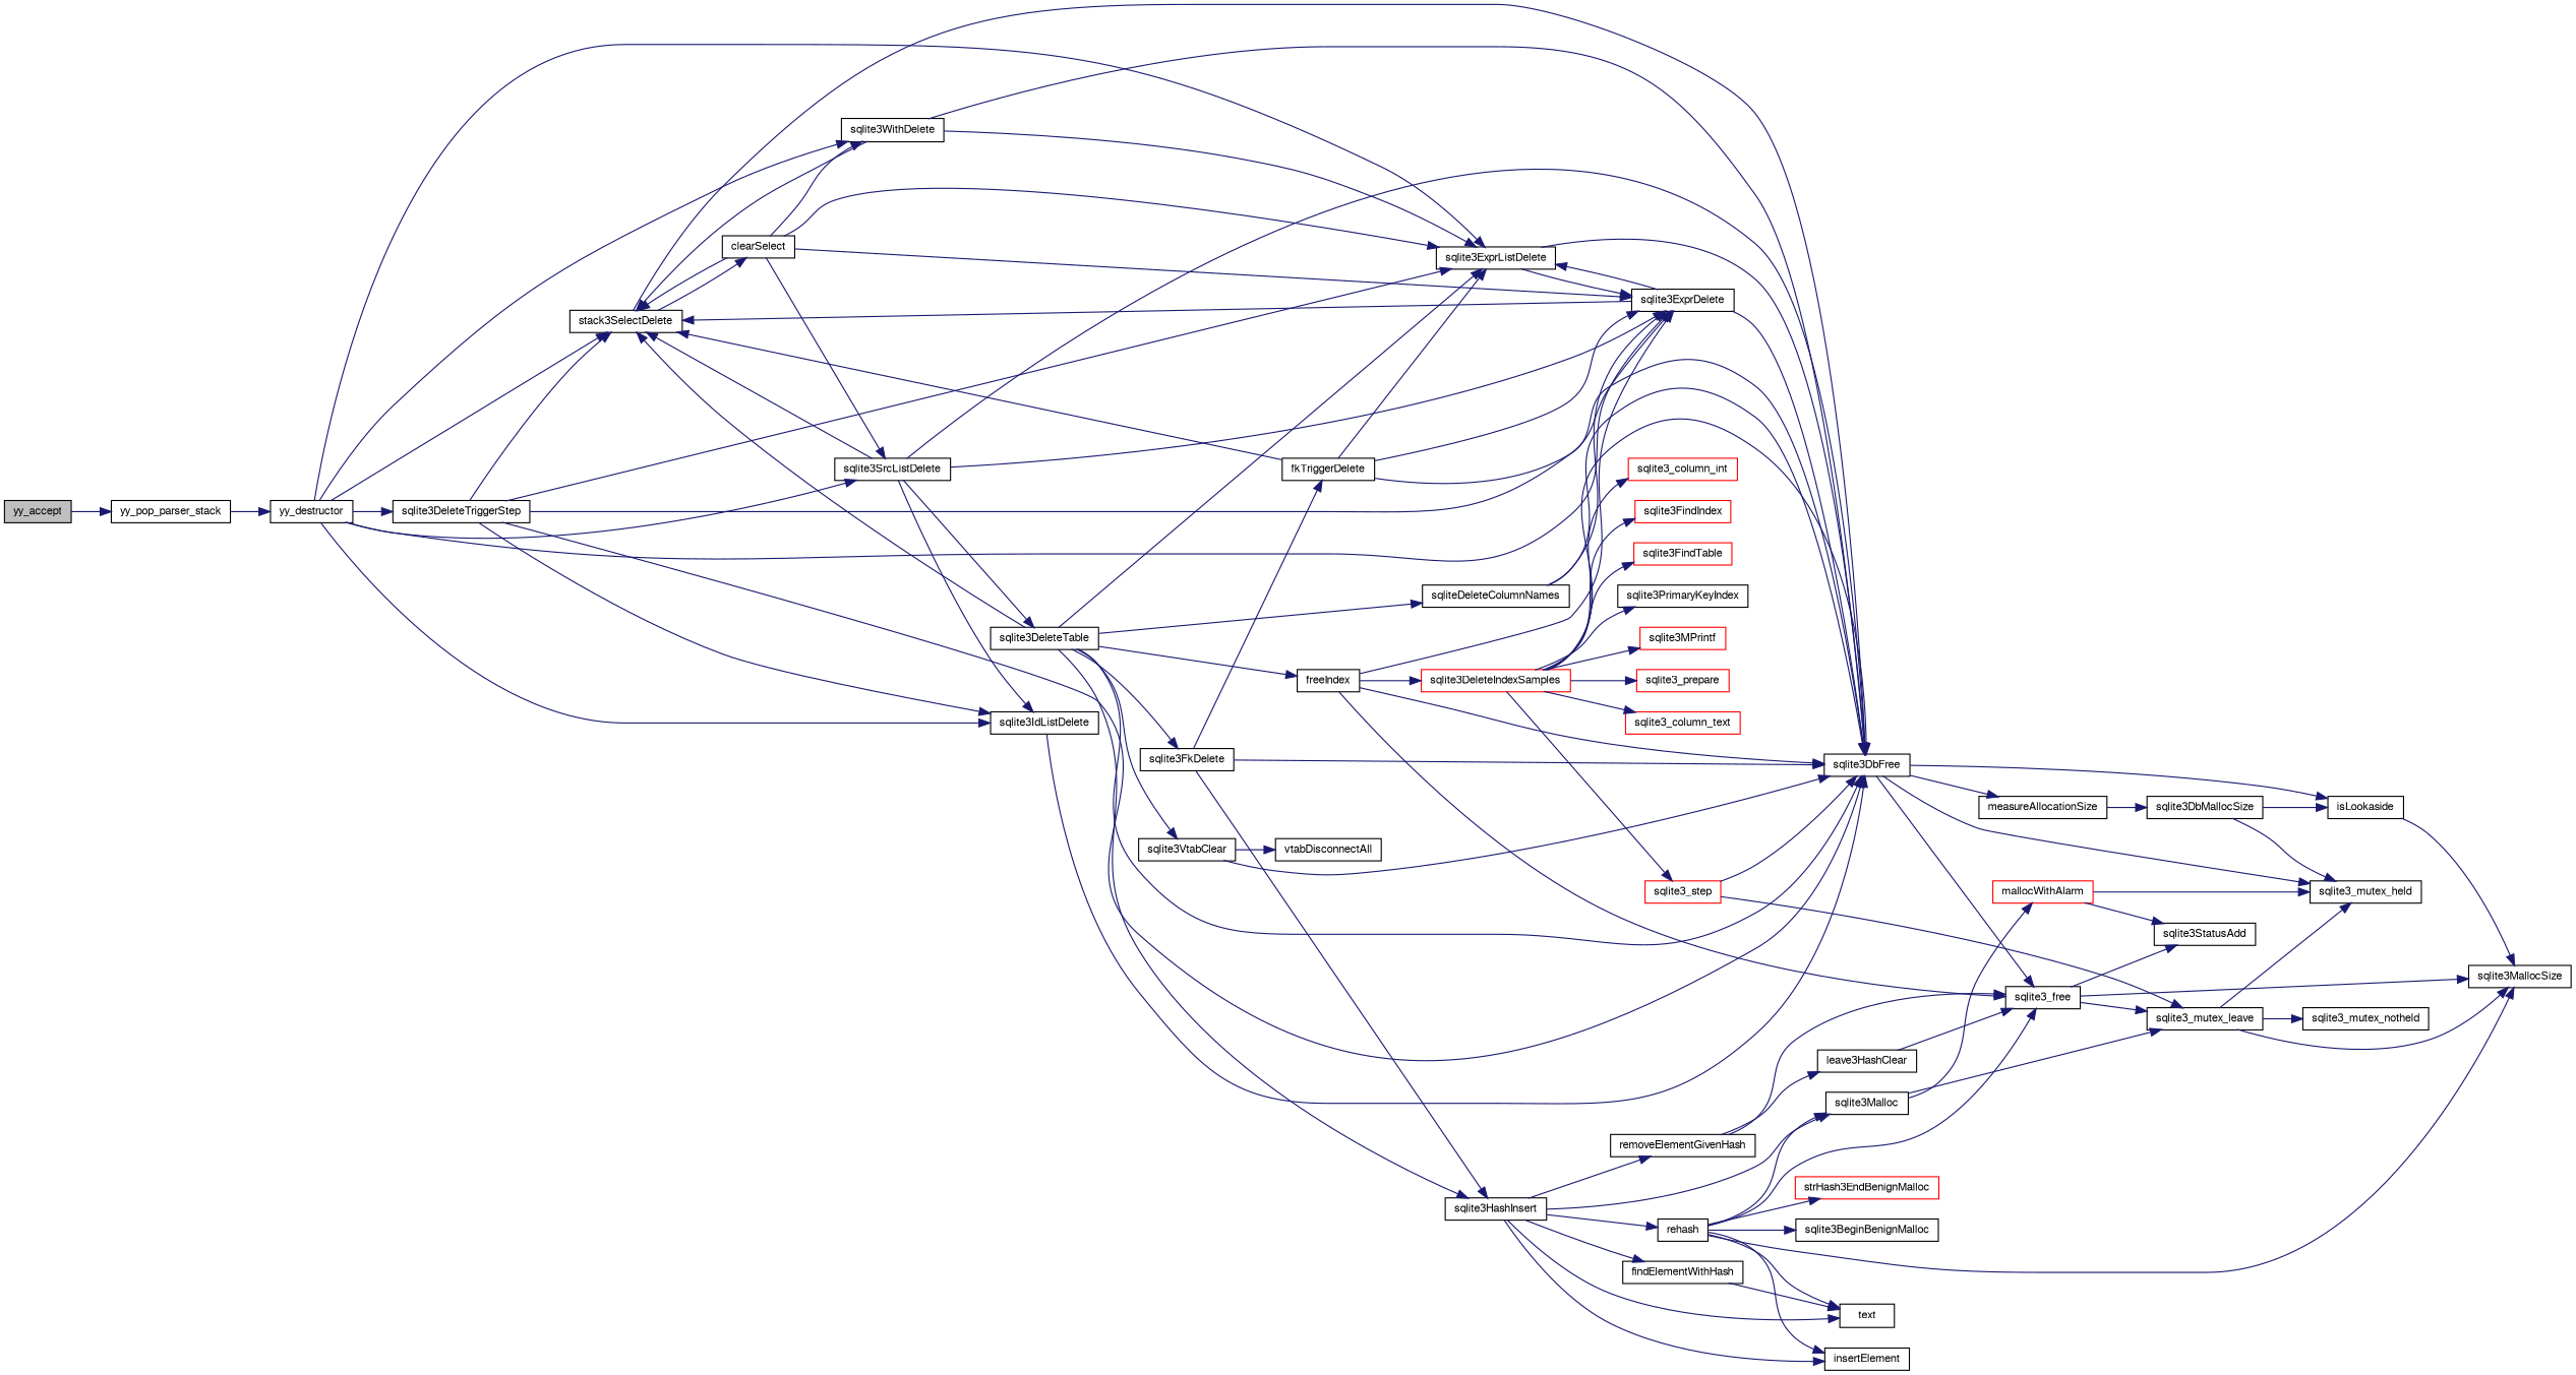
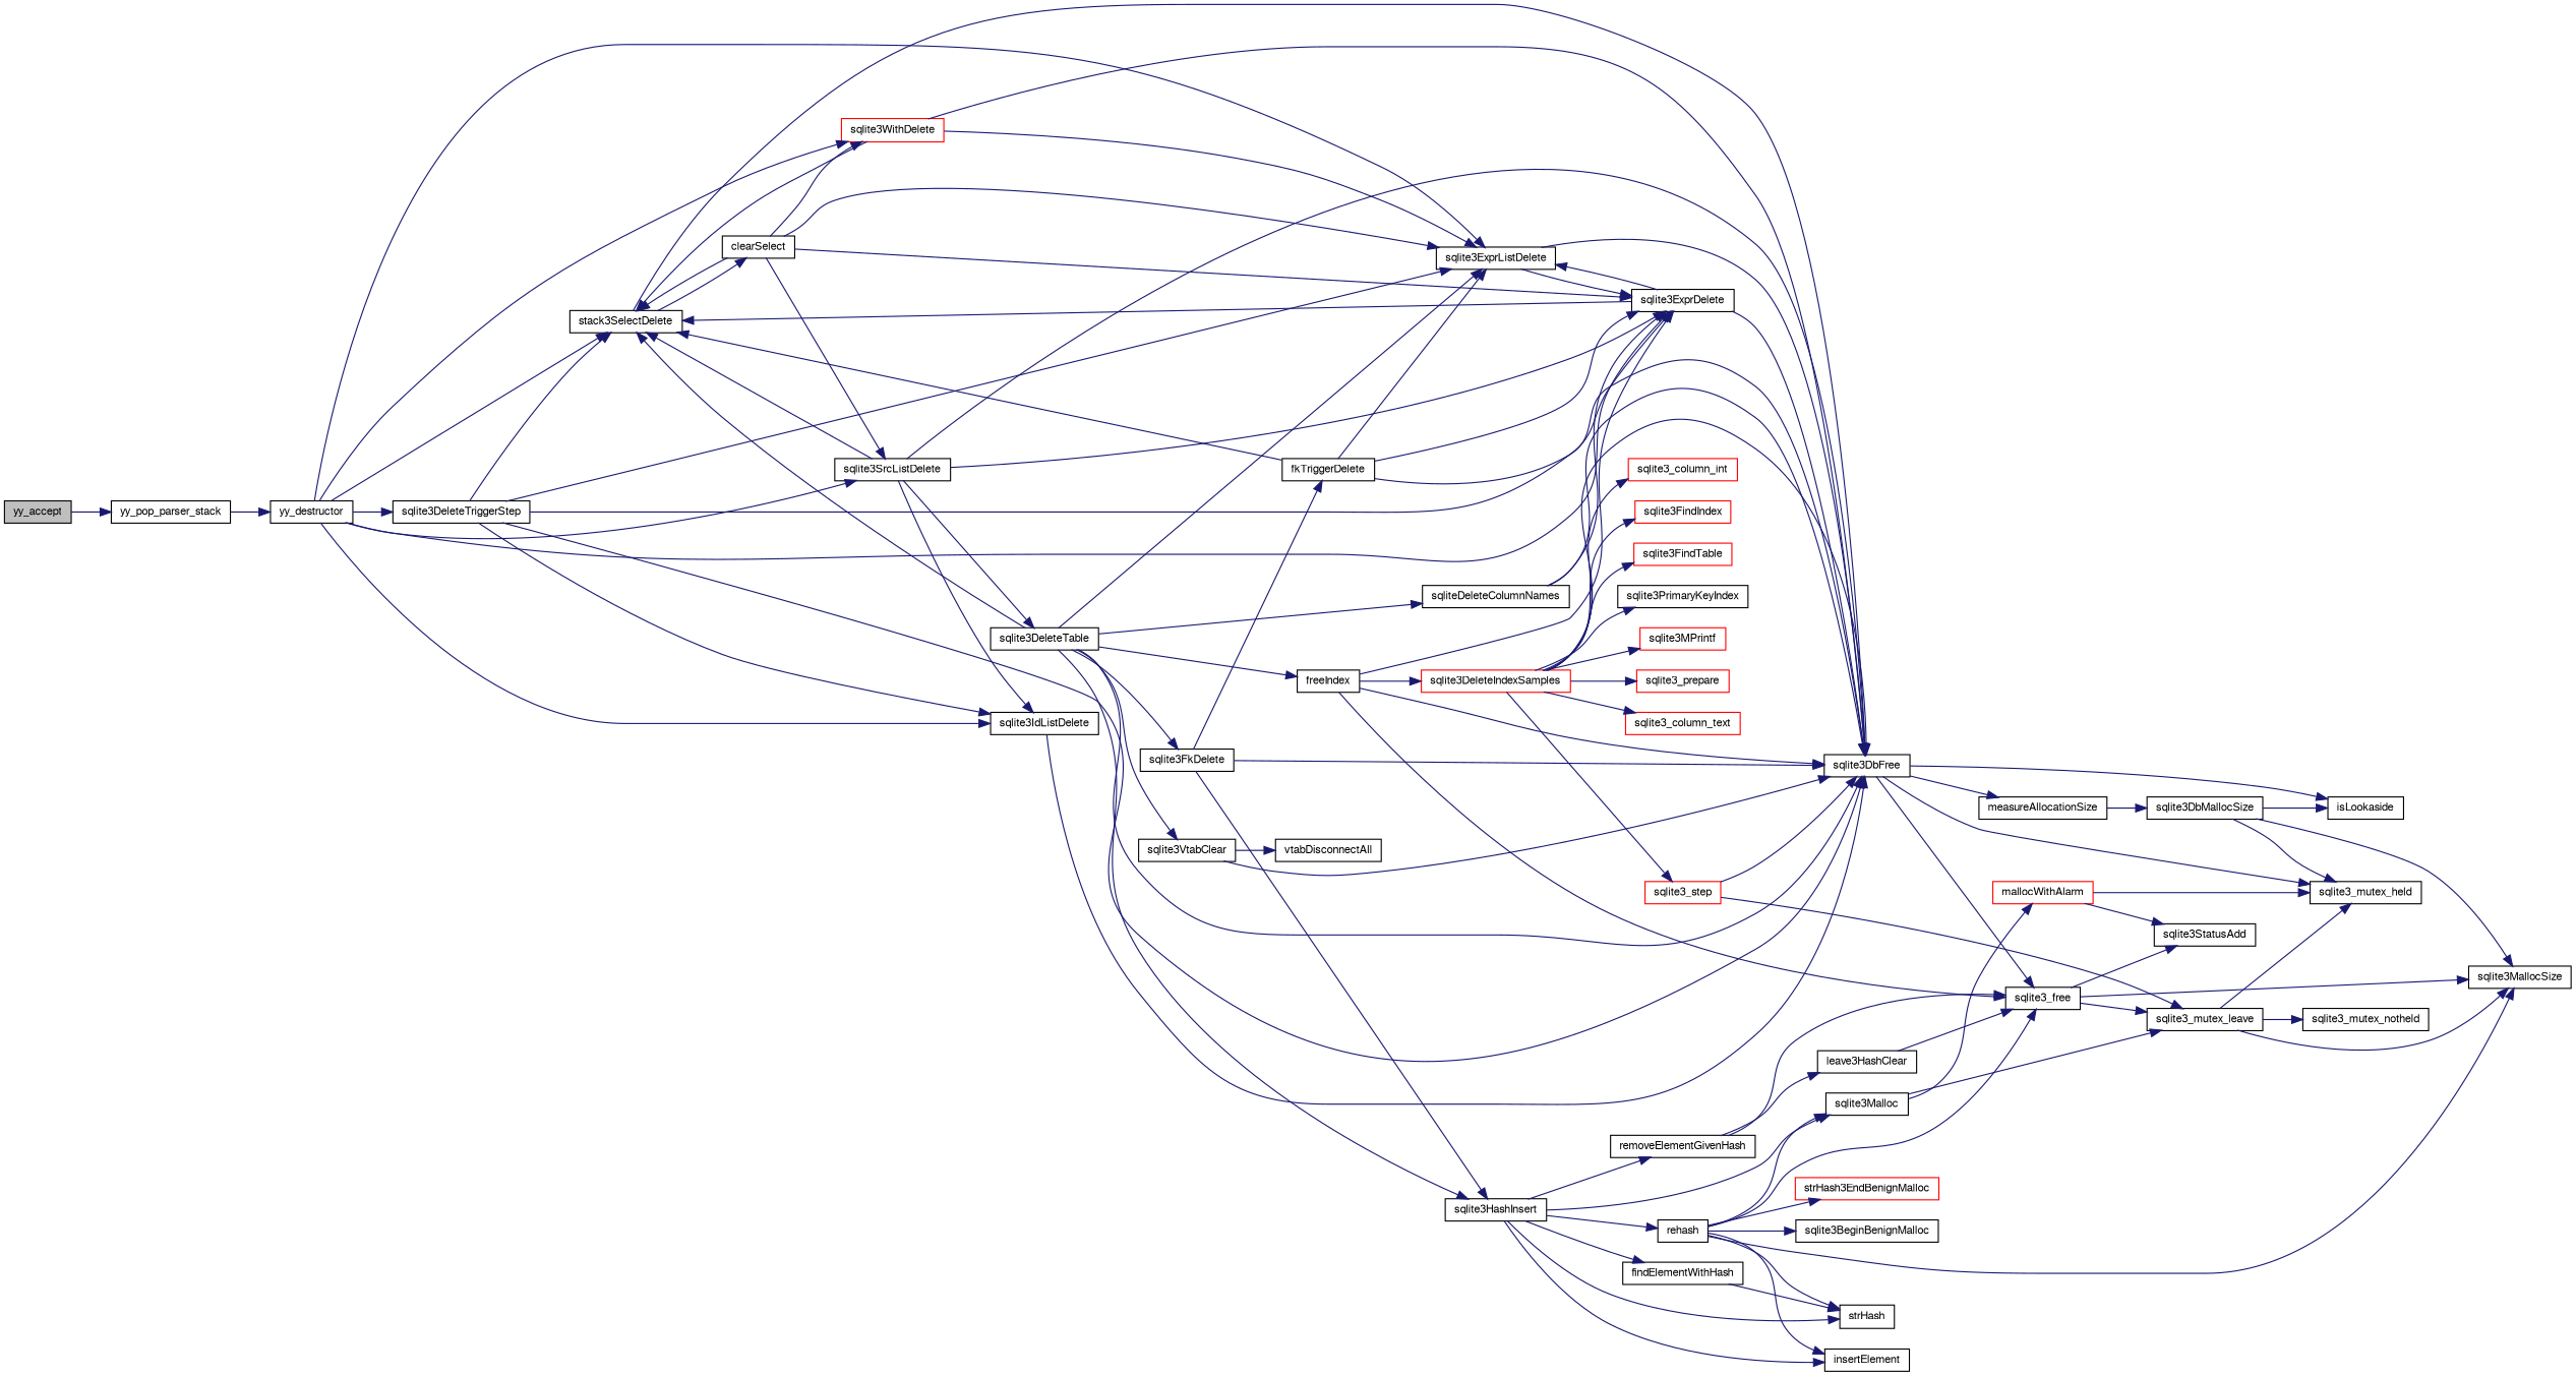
  digraph {
    rankdir=LR
    node [color=black fillcolor=white fontname=FreeSans fontsize=10 shape=record style=filled]
    edge [color=midnightblue fontname=FreeSans fontsize=10 labelfontname=FreeSans labelfontsize=10 style=solid]
    n1 [fillcolor=grey75 fontcolor=black height=0.2 label=yy_accept width=0.4]
    n2 [height=0.2 label=yy_pop_parser_stack width=0.4]
    n3 [height=0.2 label=yy_destructor width=0.4]
    n4 [height=0.2 label=stack3SelectDelete width=0.4]
    n5 [height=0.2 label=sqlite3ExprListDelete width=0.4]
    n6 [height=0.2 label=sqlite3ExprDelete width=0.4]
    n7 [height=0.2 label=sqlite3SrcListDelete width=0.4]
    n8 [height=0.2 label=sqlite3IdListDelete width=0.4]
-   n9 [height=0.2 label=sqlite3WithDelete width=0.4]
+   n9 [color=red height=0.2 label=sqlite3WithDelete width=0.4]
    n10 [height=0.2 label=sqlite3DeleteTriggerStep width=0.4]
    n11 [height=0.2 label=clearSelect width=0.4]
    n12 [height=0.2 label=sqlite3DbFree width=0.4]
    n13 [height=0.2 label=sqlite3DeleteTable width=0.4]
    n14 [height=0.2 label=sqlite3_mutex_held width=0.4]
    n15 [height=0.2 label=measureAllocationSize width=0.4]
    n16 [height=0.2 label=isLookaside width=0.4]
    n17 [height=0.2 label=sqlite3_free width=0.4]
    n18 [height=0.2 label=sqlite3DbMallocSize width=0.4]
    n19 [height=0.2 label=sqlite3MallocSize width=0.4]
    n20 [height=0.2 label=sqlite3StatusAdd width=0.4]
    n21 [height=0.2 label=sqlite3_mutex_leave width=0.4]
    n22 [height=0.2 label=sqlite3_mutex_notheld width=0.4]
    n23 [height=0.2 label=sqlite3HashInsert width=0.4]
    n24 [height=0.2 label=freeIndex width=0.4]
    n25 [height=0.2 label=sqlite3FkDelete width=0.4]
    n26 [height=0.2 label=sqliteDeleteColumnNames width=0.4]
    n27 [height=0.2 label=sqlite3VtabClear width=0.4]
    n28 [height=0.2 label=findElementWithHash width=0.4]
-   n29 [height=0.2 label=text width=0.4]
+   n29 [height=0.2 label=strHash width=0.4]
    n30 [height=0.2 label=removeElementGivenHash width=0.4]
    n31 [height=0.2 label=sqlite3Malloc width=0.4]
    n32 [height=0.2 label=rehash width=0.4]
    n33 [height=0.2 label=insertElement width=0.4]
    n34 [color=red height=0.2 label=sqlite3DeleteIndexSamples width=0.4]
    n35 [height=0.2 label=fkTriggerDelete width=0.4]
    n36 [height=0.2 label=vtabDisconnectAll width=0.4]
    n37 [height=0.2 label=leave3HashClear width=0.4]
    n38 [color=red height=0.2 label=mallocWithAlarm width=0.4]
    n39 [height=0.2 label=sqlite3BeginBenignMalloc width=0.4]
    n40 [color=red height=0.2 label=strHash3EndBenignMalloc width=0.4]
    n41 [color=red height=0.2 label=sqlite3FindIndex width=0.4]
    n42 [color=red height=0.2 label=sqlite3FindTable width=0.4]
    n43 [height=0.2 label=sqlite3PrimaryKeyIndex width=0.4]
    n44 [color=red height=0.2 label=sqlite3MPrintf width=0.4]
    n45 [color=red height=0.2 label=sqlite3_prepare width=0.4]
    n46 [color=red height=0.2 label=sqlite3_step width=0.4]
    n47 [color=red height=0.2 label=sqlite3_column_text width=0.4]
    n48 [color=red height=0.2 label=sqlite3_column_int width=0.4]
    n1 -> n2
    n2 -> n3
    n3 -> n4
    n3 -> n5
    n3 -> n6
    n3 -> n7
    n3 -> n8
    n3 -> n9
    n3 -> n10
    n4 -> n11
    n4 -> n12
    n5 -> n6
    n5 -> n12
    n6 -> n4
    n6 -> n5
    n6 -> n12
    n7 -> n4
    n7 -> n6
    n7 -> n8
    n7 -> n12
    n7 -> n13
    n8 -> n12
    n9 -> n4
    n9 -> n5
    n9 -> n12
    n10 -> n4
    n10 -> n5
    n10 -> n6
    n10 -> n8
    n10 -> n12
    n11 -> n4
    n11 -> n5
    n11 -> n6
    n11 -> n7
    n11 -> n9
    n12 -> n14
    n12 -> n15
    n12 -> n16
    n12 -> n17
    n13 -> n4
    n13 -> n5
    n13 -> n12
    n13 -> n23
    n13 -> n24
    n13 -> n25
    n13 -> n26
    n13 -> n27
    n15 -> n18
    n17 -> n19
    n17 -> n20
    n17 -> n21
    n18 -> n14
    n18 -> n16
-   n16 -> n19
+   n18 -> n19
    n21 -> n14
    n21 -> n19
    n21 -> n22
    n23 -> n28
    n23 -> n29
    n23 -> n30
    n23 -> n31
    n23 -> n32
    n23 -> n33
    n24 -> n6
    n24 -> n12
    n24 -> n17
    n24 -> n34
    n25 -> n12
    n25 -> n23
    n25 -> n35
    n26 -> n6
    n26 -> n12
    n27 -> n12
    n27 -> n36
    n28 -> n29
    n30 -> n17
    n30 -> n37
    n31 -> n21
    n31 -> n38
    n32 -> n17
    n32 -> n19
    n32 -> n29
    n32 -> n31
    n32 -> n33
    n32 -> n39
    n32 -> n40
    n34 -> n12
    n34 -> n41
    n34 -> n42
    n34 -> n43
    n34 -> n44
    n34 -> n45
    n34 -> n46
    n34 -> n47
    n34 -> n48
    n35 -> n4
    n35 -> n5
    n35 -> n6
    n35 -> n12
    n37 -> n17
    n38 -> n14
    n38 -> n20
    n46 -> n12
    n46 -> n21
  }
